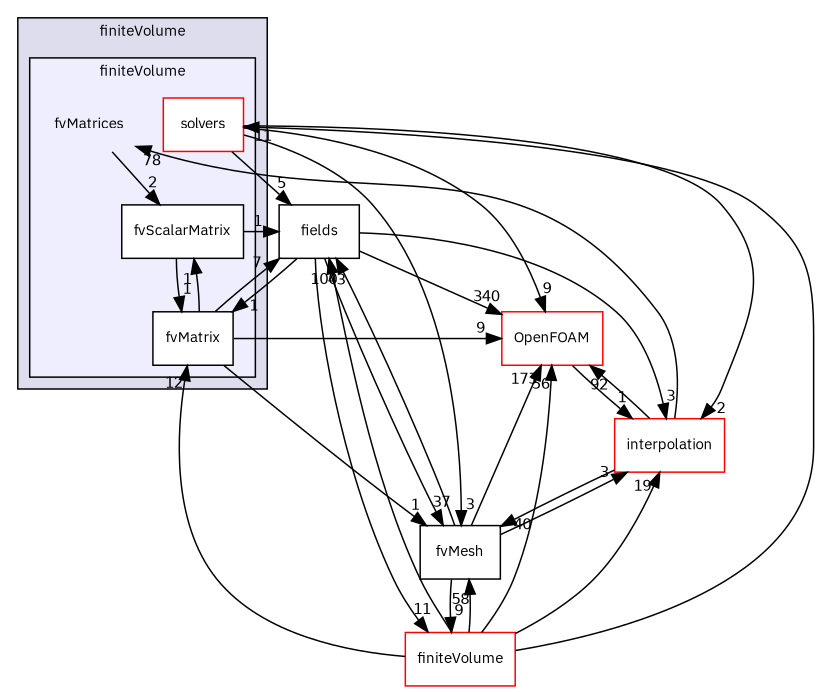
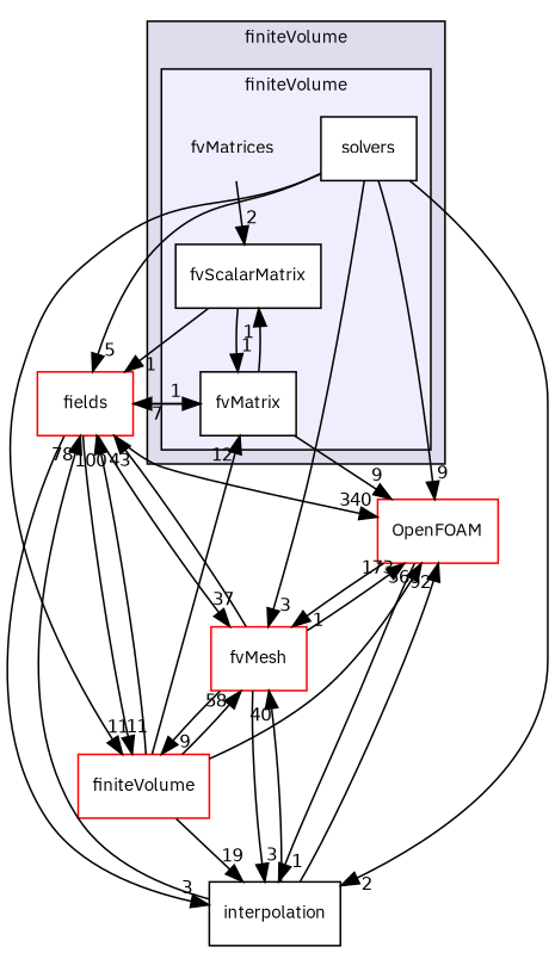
  digraph {
    compound=true
    fontname="IBM Plex Sans"
    node [color=red fontname="IBM Plex Sans" fontsize=10 shape=box]
    edge [fontname="IBM Plex Sans" headlabel=1 labeldistance=1.5 labelfontname=Helvetica labelfontsize=10]
    n1 [label=fvMatrices shape=plaintext]
    n2 [color=black fillcolor=white label=fvMatrix style=filled]
    n3 [color=black fillcolor=white label=fvScalarMatrix style=filled]
-   n4 [fillcolor=white label=solvers style=filled]
-   n5 [color=black label=fields]
+   n4 [color=black fillcolor=white label=solvers style=filled]
+   n5 [label=fields]
    n6 [label=OpenFOAM]
    n7 [label=finiteVolume]
-   n8 [color=black label=fvMesh]
-   n9 [label=interpolation]
+   n8 [label=fvMesh]
+   n9 [color=black label=interpolation]
    subgraph cluster_1 {
      bgcolor="#ddddee"
      fontsize=10
      label=finiteVolume
      pencolor=black
      subgraph cluster_2 {
        bgcolor="#eeeeff"
        fontsize=10
        label=finiteVolume
        pencolor=black
        n1
        n2
        n3
        n4
      }
    }
    n1 -> n3 [headlabel=2]
    n2 -> n3
    n2 -> n5 [headlabel=7]
    n2 -> n6 [headlabel=9]
    n3 -> n2
    n3 -> n5
    n4 -> n5 [headlabel=5]
    n4 -> n6 [headlabel=9]
-   n7 -> n4 [headlabel=11]
+   n4 -> n7 [headlabel=11]
    n4 -> n8 [headlabel=3]
    n4 -> n9 [headlabel=2]
    n5 -> n2
    n5 -> n6 [headlabel=340]
    n5 -> n7 [headlabel=11]
    n5 -> n8 [headlabel=37]
    n5 -> n9 [headlabel=3]
-   n2 -> n8
+   n6 -> n8
    n6 -> n9
    n7 -> n2 [headlabel=12]
    n7 -> n5 [headlabel=100]
    n7 -> n6 [headlabel=56]
    n7 -> n8 [headlabel=58]
    n7 -> n9 [headlabel=19]
    n8 -> n5 [headlabel=43]
    n8 -> n6 [headlabel=173]
    n8 -> n7 [headlabel=9]
    n8 -> n9 [headlabel=3]
-   n9 -> n1 [headlabel=78]
+   n9 -> n5 [headlabel=78]
    n9 -> n6 [headlabel=92]
    n9 -> n8 [headlabel=40]
  }
